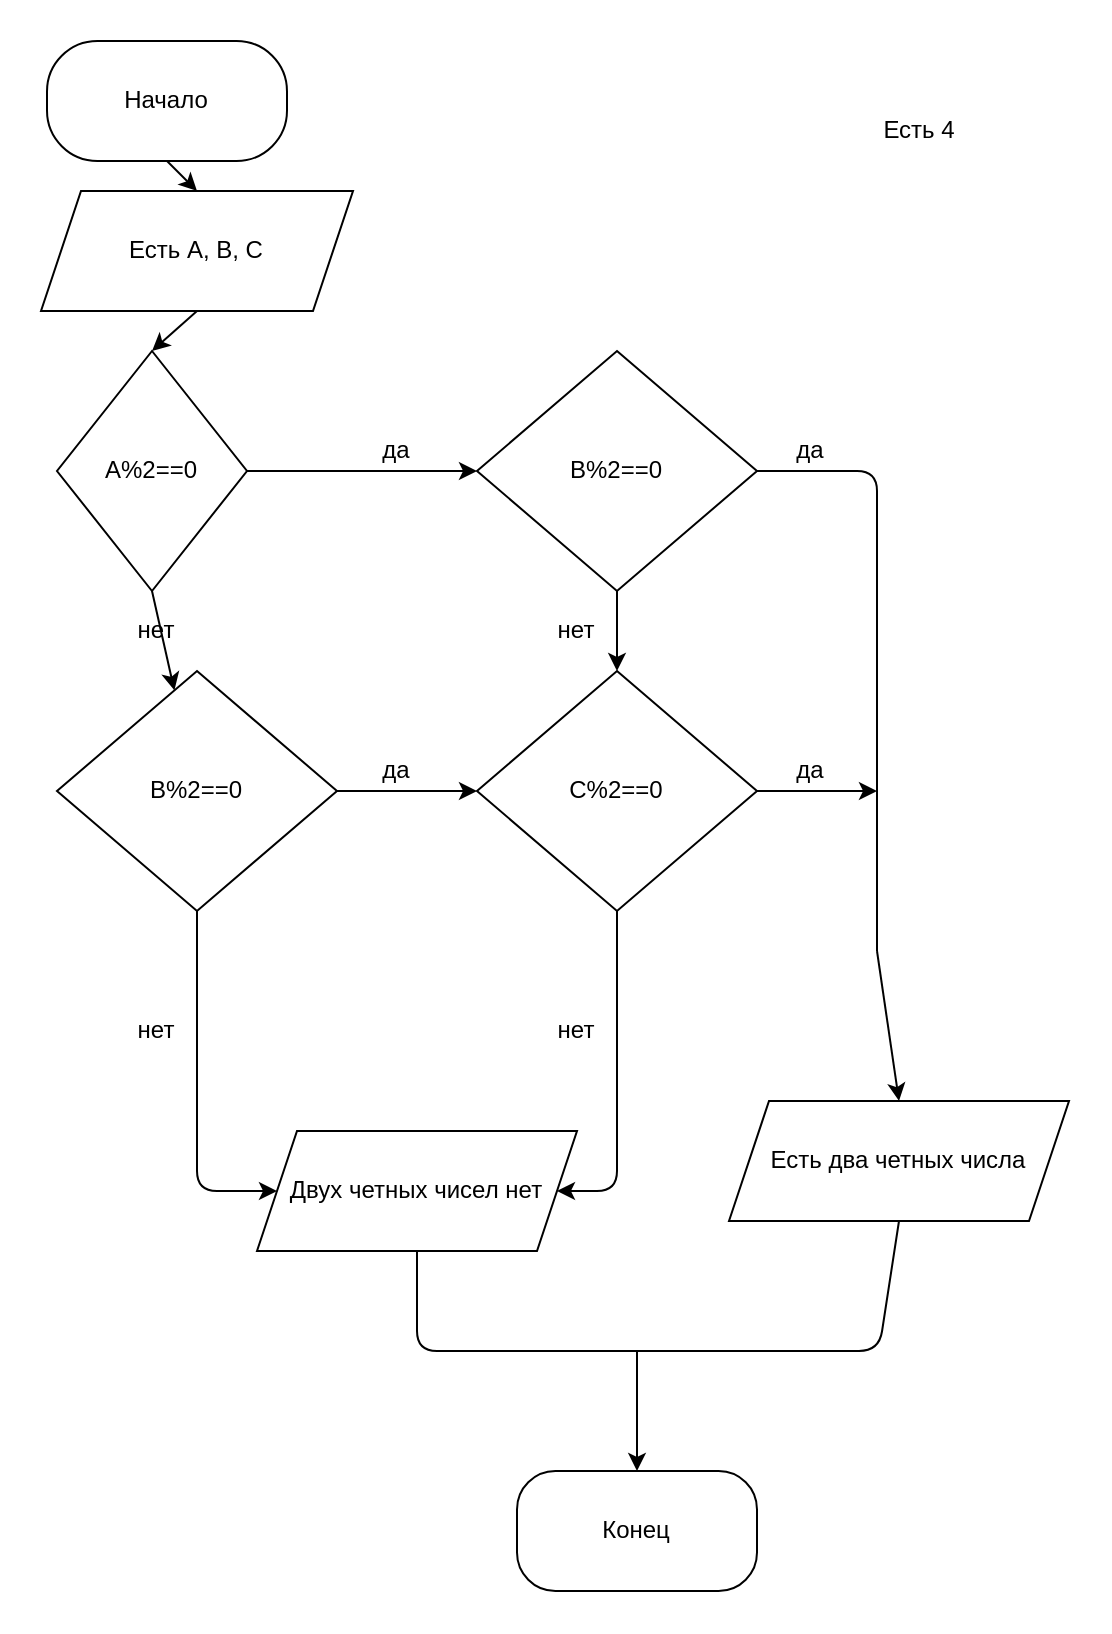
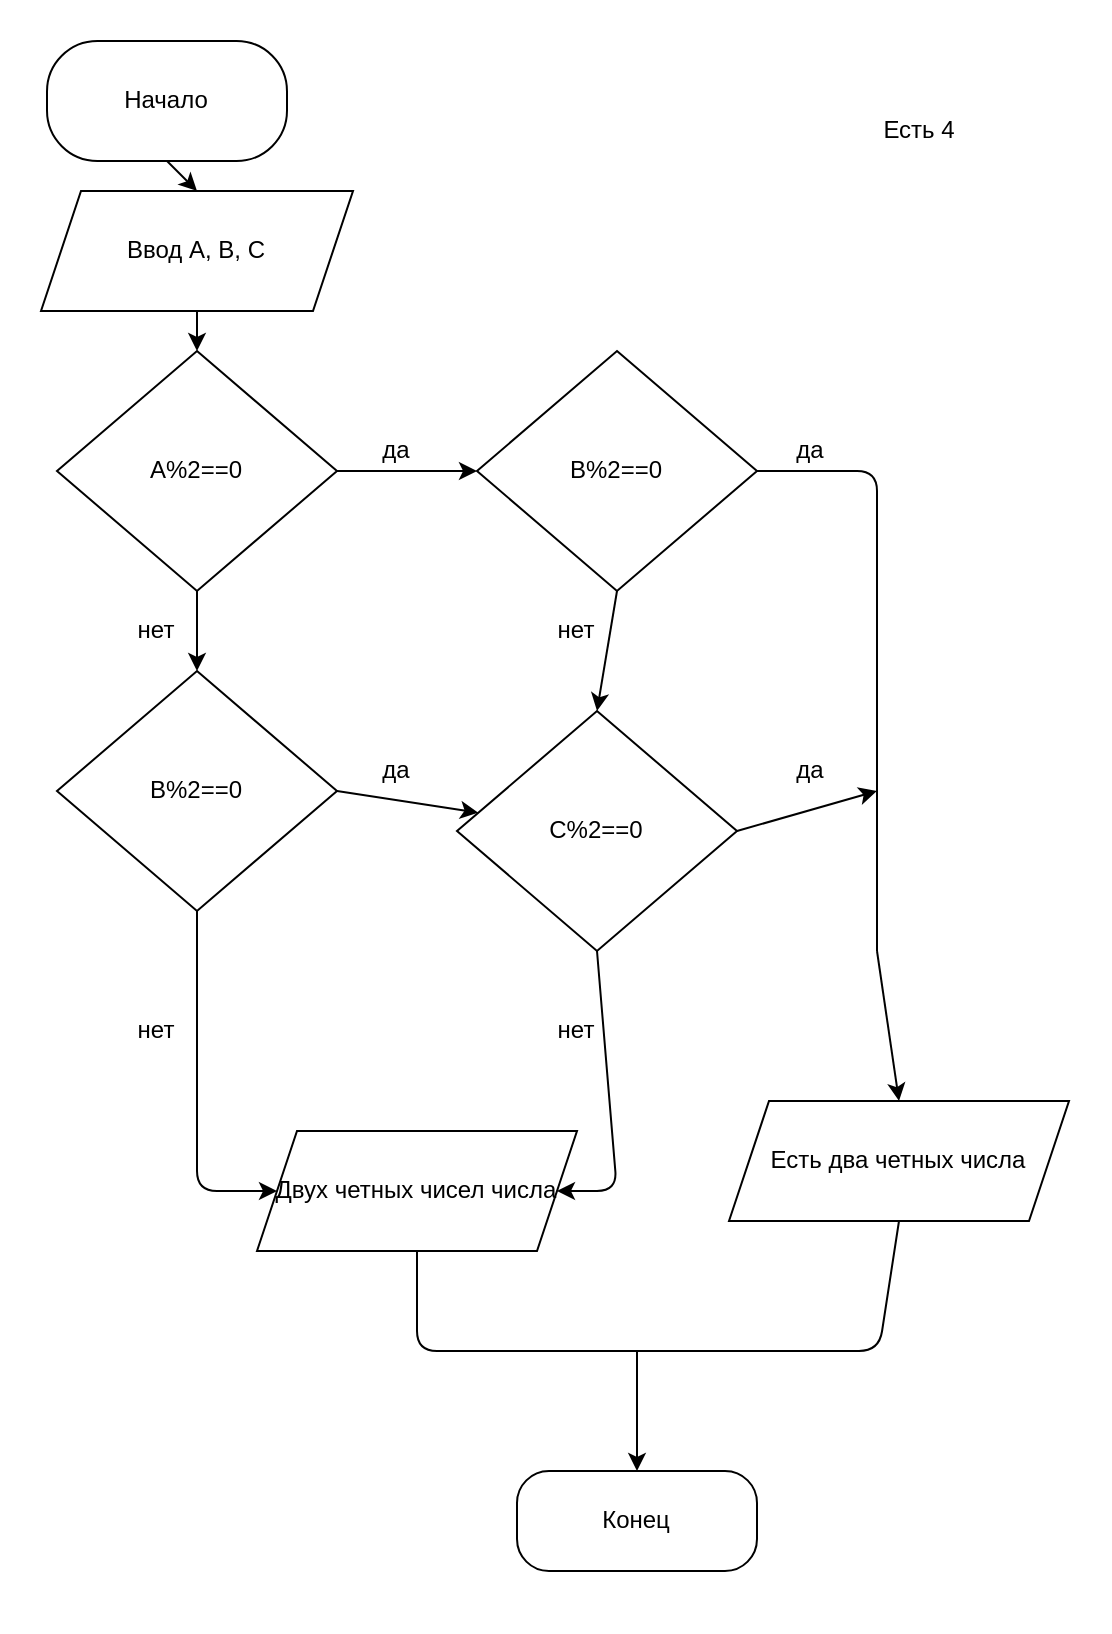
  <mxCell id="0" />
  <mxCell id="1" parent="0" />
- <mxCell id="2" value="Есть A, B, С" style="shape=parallelogram;perimeter=parallelogramPerimeter;whiteSpace=wrap;html=1;fixedSize=1;" parent="1" vertex="1"><mxGeometry x="20" y="95" width="156" height="60" as="geometry" /></mxCell>
+ <mxCell id="2" value="Ввод A, B, С" style="shape=parallelogram;perimeter=parallelogramPerimeter;whiteSpace=wrap;html=1;fixedSize=1;" parent="1" vertex="1"><mxGeometry x="20" y="95" width="156" height="60" as="geometry" /></mxCell>
  <mxCell id="3" value="Начало" style="rounded=1;whiteSpace=wrap;html=1;arcSize=42;" parent="1" vertex="1"><mxGeometry x="23" y="20" width="120" height="60" as="geometry" /></mxCell>
- <mxCell id="4" value="A%2==0" style="rhombus;whiteSpace=wrap;html=1;" parent="1" vertex="1"><mxGeometry x="28" y="175" width="95" height="120" as="geometry" /></mxCell>
+ <mxCell id="4" value="A%2==0" style="rhombus;whiteSpace=wrap;html=1;" parent="1" vertex="1"><mxGeometry x="28" y="175" width="140" height="120" as="geometry" /></mxCell>
  <mxCell id="5" value="" style="endArrow=classic;html=1;exitX=0.5;exitY=1;exitDx=0;exitDy=0;entryX=0.5;entryY=0;entryDx=0;entryDy=0;" parent="1" source="3" target="2" edge="1"><mxGeometry width="50" height="50" relative="1" as="geometry"><mxPoint x="218" y="405" as="sourcePoint" /><mxPoint x="268" y="355" as="targetPoint" /></mxGeometry></mxCell>
  <mxCell id="6" value="" style="endArrow=classic;html=1;exitX=0.5;exitY=1;exitDx=0;exitDy=0;entryX=0.5;entryY=0;entryDx=0;entryDy=0;" parent="1" source="2" target="4" edge="1"><mxGeometry width="50" height="50" relative="1" as="geometry"><mxPoint x="218" y="405" as="sourcePoint" /><mxPoint x="268" y="355" as="targetPoint" /></mxGeometry></mxCell>
  <mxCell id="7" value="&lt;span&gt;B%2==0&lt;/span&gt;" style="rhombus;whiteSpace=wrap;html=1;" parent="1" vertex="1"><mxGeometry x="238" y="175" width="140" height="120" as="geometry" /></mxCell>
  <mxCell id="8" value="&lt;span&gt;B%2==0&lt;/span&gt;" style="rhombus;whiteSpace=wrap;html=1;" parent="1" vertex="1"><mxGeometry x="28" y="335" width="140" height="120" as="geometry" /></mxCell>
- <mxCell id="9" value="&lt;span&gt;C%2==0&lt;/span&gt;" style="rhombus;whiteSpace=wrap;html=1;" parent="1" vertex="1"><mxGeometry x="238" y="335" width="140" height="120" as="geometry" /></mxCell>
+ <mxCell id="9" value="&lt;span&gt;C%2==0&lt;/span&gt;" style="rhombus;whiteSpace=wrap;html=1;" parent="1" vertex="1"><mxGeometry x="228" y="355" width="140" height="120" as="geometry" /></mxCell>
  <mxCell id="10" value="" style="endArrow=classic;html=1;exitX=0.5;exitY=1;exitDx=0;exitDy=0;" parent="1" source="4" target="8" edge="1"><mxGeometry width="50" height="50" relative="1" as="geometry"><mxPoint x="218" y="405" as="sourcePoint" /><mxPoint x="268" y="355" as="targetPoint" /></mxGeometry></mxCell>
  <mxCell id="11" value="" style="endArrow=classic;html=1;exitX=1;exitY=0.5;exitDx=0;exitDy=0;" parent="1" source="4" edge="1"><mxGeometry width="50" height="50" relative="1" as="geometry"><mxPoint x="218" y="405" as="sourcePoint" /><mxPoint x="238" y="235" as="targetPoint" /></mxGeometry></mxCell>
  <mxCell id="12" value="" style="endArrow=classic;html=1;exitX=0.5;exitY=1;exitDx=0;exitDy=0;entryX=0.5;entryY=0;entryDx=0;entryDy=0;" parent="1" source="7" target="9" edge="1"><mxGeometry width="50" height="50" relative="1" as="geometry"><mxPoint x="218" y="405" as="sourcePoint" /><mxPoint x="268" y="355" as="targetPoint" /></mxGeometry></mxCell>
  <mxCell id="13" value="да" style="text;html=1;strokeColor=none;fillColor=none;align=center;verticalAlign=middle;whiteSpace=wrap;rounded=0;" parent="1" vertex="1"><mxGeometry x="178" y="215" width="40" height="20" as="geometry" /></mxCell>
  <mxCell id="14" value="нет" style="text;html=1;strokeColor=none;fillColor=none;align=center;verticalAlign=middle;whiteSpace=wrap;rounded=0;" parent="1" vertex="1"><mxGeometry x="58" y="305" width="40" height="20" as="geometry" /></mxCell>
  <mxCell id="15" value="нет" style="text;html=1;strokeColor=none;fillColor=none;align=center;verticalAlign=middle;whiteSpace=wrap;rounded=0;" parent="1" vertex="1"><mxGeometry x="268" y="305" width="40" height="20" as="geometry" /></mxCell>
  <mxCell id="16" value="да" style="text;html=1;strokeColor=none;fillColor=none;align=center;verticalAlign=middle;whiteSpace=wrap;rounded=0;" parent="1" vertex="1"><mxGeometry x="385" y="215" width="40" height="20" as="geometry" /></mxCell>
  <mxCell id="17" value="" style="endArrow=none;html=1;entryX=1;entryY=0.5;entryDx=0;entryDy=0;" parent="1" target="7" edge="1"><mxGeometry width="50" height="50" relative="1" as="geometry"><mxPoint x="438" y="475" as="sourcePoint" /><mxPoint x="348" y="355" as="targetPoint" /><Array as="points"><mxPoint x="438" y="235" /></Array></mxGeometry></mxCell>
  <mxCell id="18" value="" style="endArrow=classic;html=1;exitX=0.5;exitY=1;exitDx=0;exitDy=0;" parent="1" source="8" edge="1"><mxGeometry width="50" height="50" relative="1" as="geometry"><mxPoint x="298" y="405" as="sourcePoint" /><mxPoint x="138" y="595" as="targetPoint" /><Array as="points"><mxPoint x="98" y="595" /></Array></mxGeometry></mxCell>
  <mxCell id="19" value="" style="endArrow=classic;html=1;exitX=0.5;exitY=1;exitDx=0;exitDy=0;" parent="1" source="9" edge="1"><mxGeometry width="50" height="50" relative="1" as="geometry"><mxPoint x="298" y="405" as="sourcePoint" /><mxPoint x="278" y="595" as="targetPoint" /><Array as="points"><mxPoint x="308" y="595" /></Array></mxGeometry></mxCell>
  <mxCell id="20" value="нет" style="text;html=1;strokeColor=none;fillColor=none;align=center;verticalAlign=middle;whiteSpace=wrap;rounded=0;" parent="1" vertex="1"><mxGeometry x="58" y="505" width="40" height="20" as="geometry" /></mxCell>
  <mxCell id="21" value="нет" style="text;html=1;strokeColor=none;fillColor=none;align=center;verticalAlign=middle;whiteSpace=wrap;rounded=0;" parent="1" vertex="1"><mxGeometry x="268" y="505" width="40" height="20" as="geometry" /></mxCell>
- <mxCell id="22" value="Двух четных чисел нет" style="shape=parallelogram;perimeter=parallelogramPerimeter;whiteSpace=wrap;html=1;fixedSize=1;" parent="1" vertex="1"><mxGeometry x="128" y="565" width="160" height="60" as="geometry" /></mxCell>
+ <mxCell id="22" value="Двух четных чисел числа" style="shape=parallelogram;perimeter=parallelogramPerimeter;whiteSpace=wrap;html=1;fixedSize=1;" parent="1" vertex="1"><mxGeometry x="128" y="565" width="160" height="60" as="geometry" /></mxCell>
  <mxCell id="23" value="" style="endArrow=classic;html=1;exitX=1;exitY=0.5;exitDx=0;exitDy=0;" parent="1" source="8" target="9" edge="1"><mxGeometry width="50" height="50" relative="1" as="geometry"><mxPoint x="298" y="405" as="sourcePoint" /><mxPoint x="348" y="355" as="targetPoint" /></mxGeometry></mxCell>
  <mxCell id="24" value="" style="endArrow=classic;html=1;exitX=1;exitY=0.5;exitDx=0;exitDy=0;" parent="1" source="9" edge="1"><mxGeometry width="50" height="50" relative="1" as="geometry"><mxPoint x="298" y="405" as="sourcePoint" /><mxPoint x="438" y="395" as="targetPoint" /></mxGeometry></mxCell>
  <mxCell id="25" value="да" style="text;html=1;strokeColor=none;fillColor=none;align=center;verticalAlign=middle;whiteSpace=wrap;rounded=0;" parent="1" vertex="1"><mxGeometry x="178" y="375" width="40" height="20" as="geometry" /></mxCell>
  <mxCell id="26" value="да" style="text;html=1;strokeColor=none;fillColor=none;align=center;verticalAlign=middle;whiteSpace=wrap;rounded=0;" parent="1" vertex="1"><mxGeometry x="385" y="375" width="40" height="20" as="geometry" /></mxCell>
  <mxCell id="27" value="Есть два четных числа" style="shape=parallelogram;perimeter=parallelogramPerimeter;whiteSpace=wrap;html=1;fixedSize=1;" parent="1" vertex="1"><mxGeometry x="364" y="550" width="170" height="60" as="geometry" /></mxCell>
  <mxCell id="28" value="" style="endArrow=classic;html=1;entryX=0.5;entryY=0;entryDx=0;entryDy=0;" parent="1" target="27" edge="1"><mxGeometry width="50" height="50" relative="1" as="geometry"><mxPoint x="438" y="475" as="sourcePoint" /><mxPoint x="438" y="545" as="targetPoint" /></mxGeometry></mxCell>
- <mxCell id="29" value="Конец" style="rounded=1;whiteSpace=wrap;html=1;arcSize=32;" parent="1" vertex="1"><mxGeometry x="258" y="735" width="120" height="60" as="geometry" /></mxCell>
+ <mxCell id="29" value="Конец" style="rounded=1;whiteSpace=wrap;html=1;arcSize=32;" parent="1" vertex="1"><mxGeometry x="258" y="735" width="120" height="50" as="geometry" /></mxCell>
  <mxCell id="30" value="" style="endArrow=none;html=1;exitX=0.5;exitY=1;exitDx=0;exitDy=0;" parent="1" source="22" edge="1"><mxGeometry width="50" height="50" relative="1" as="geometry"><mxPoint x="498" y="505" as="sourcePoint" /><mxPoint x="318" y="675" as="targetPoint" /><Array as="points"><mxPoint x="208" y="675" /></Array></mxGeometry></mxCell>
  <mxCell id="31" value="" style="endArrow=none;html=1;exitX=0.5;exitY=1;exitDx=0;exitDy=0;" parent="1" source="27" edge="1"><mxGeometry width="50" height="50" relative="1" as="geometry"><mxPoint x="498" y="505" as="sourcePoint" /><mxPoint x="318" y="675" as="targetPoint" /><Array as="points"><mxPoint x="439" y="675" /></Array></mxGeometry></mxCell>
  <mxCell id="32" value="" style="endArrow=classic;html=1;entryX=0.5;entryY=0;entryDx=0;entryDy=0;" parent="1" target="29" edge="1"><mxGeometry width="50" height="50" relative="1" as="geometry"><mxPoint x="318" y="675" as="sourcePoint" /><mxPoint x="548" y="455" as="targetPoint" /></mxGeometry></mxCell>
  <mxCell id="33" value="Есть 4" style="text;html=1;strokeColor=none;fillColor=none;align=center;verticalAlign=middle;whiteSpace=wrap;rounded=0;" parent="1" vertex="1"><mxGeometry x="395" y="35" width="129" height="60" as="geometry" /></mxCell>
